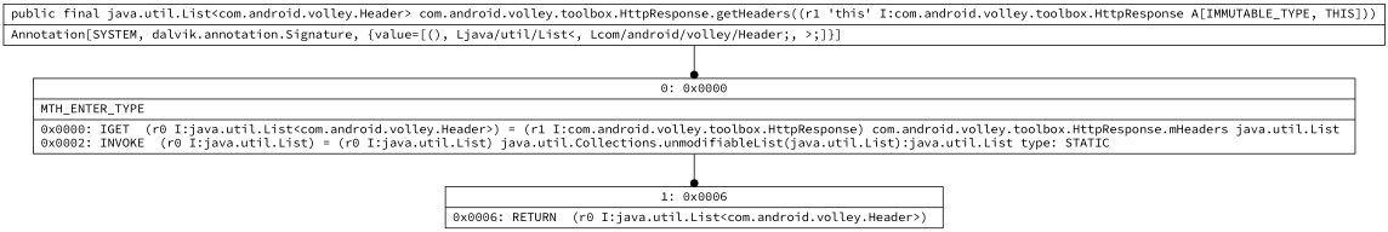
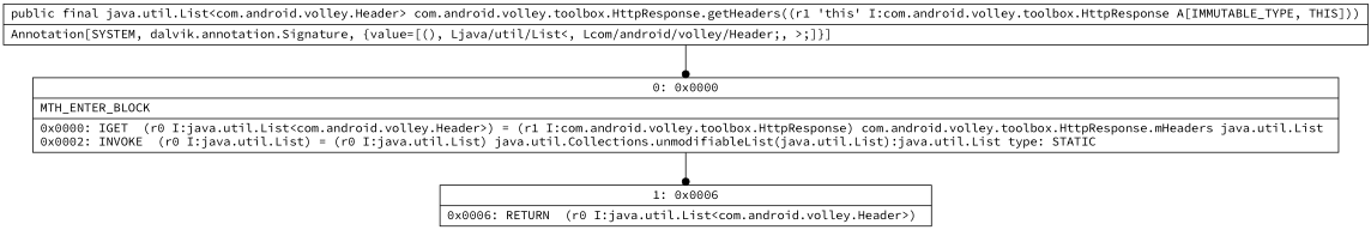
  digraph {
    fontname="Source Code Pro"
    node [shape=record fontname="Source Code Pro"]
    edge [style=solid arrowhead=dot fontname="Source Code Pro"]
-   n1 [label="{0\:\ 0x0000|MTH_ENTER_TYPE\l|0x0000: IGET  (r0 I:java.util.List\<com.android.volley.Header\>) = (r1 I:com.android.volley.toolbox.HttpResponse) com.android.volley.toolbox.HttpResponse.mHeaders java.util.List \l0x0002: INVOKE  (r0 I:java.util.List) = (r0 I:java.util.List) java.util.Collections.unmodifiableList(java.util.List):java.util.List type: STATIC \l}"]
+   n1 [label="{0\:\ 0x0000|MTH_ENTER_BLOCK\l|0x0000: IGET  (r0 I:java.util.List\<com.android.volley.Header\>) = (r1 I:com.android.volley.toolbox.HttpResponse) com.android.volley.toolbox.HttpResponse.mHeaders java.util.List \l0x0002: INVOKE  (r0 I:java.util.List) = (r0 I:java.util.List) java.util.Collections.unmodifiableList(java.util.List):java.util.List type: STATIC \l}"]
    n2 [label="{1\:\ 0x0006|0x0006: RETURN  (r0 I:java.util.List\<com.android.volley.Header\>) \l}"]
    n3 [label="{public final java.util.List\<com.android.volley.Header\> com.android.volley.toolbox.HttpResponse.getHeaders((r1 'this' I:com.android.volley.toolbox.HttpResponse A[IMMUTABLE_TYPE, THIS]))  | Annotation[SYSTEM, dalvik.annotation.Signature, \{value=[(), Ljava\/util\/List\<, Lcom\/android\/volley\/Header;, \>;]\}]\l}"]
    n1 -> n2
    n3 -> n1
  }
